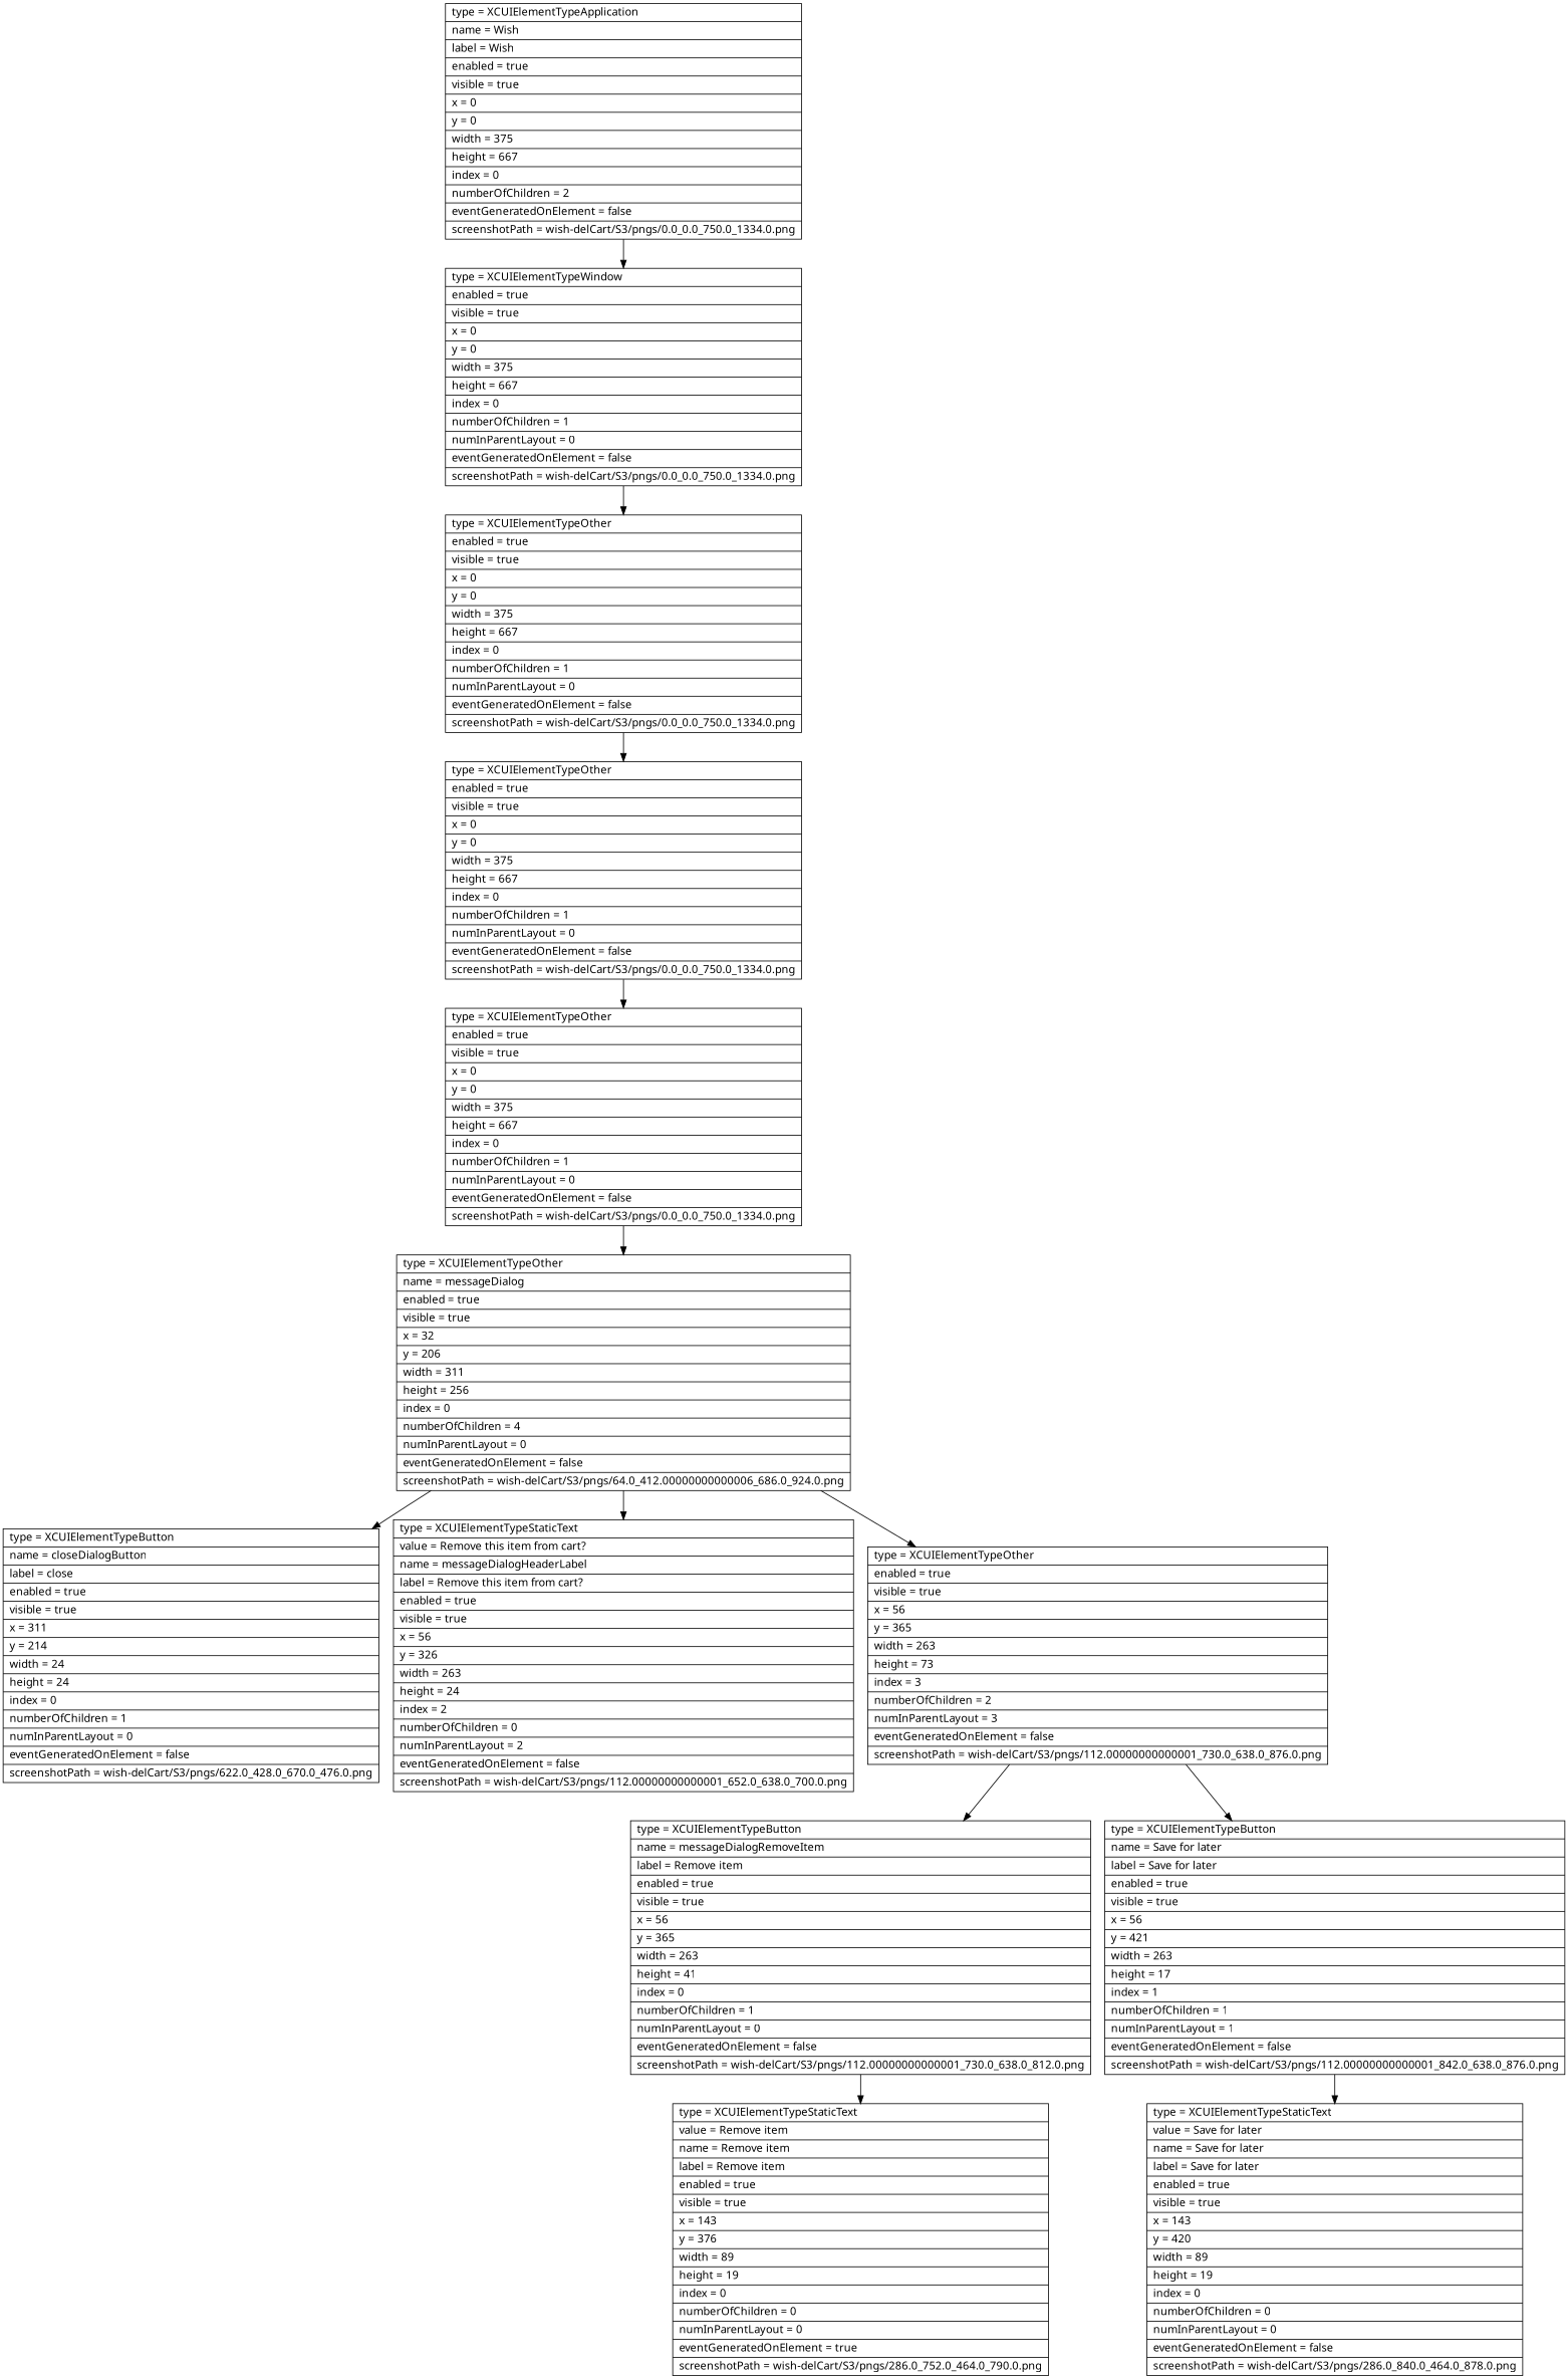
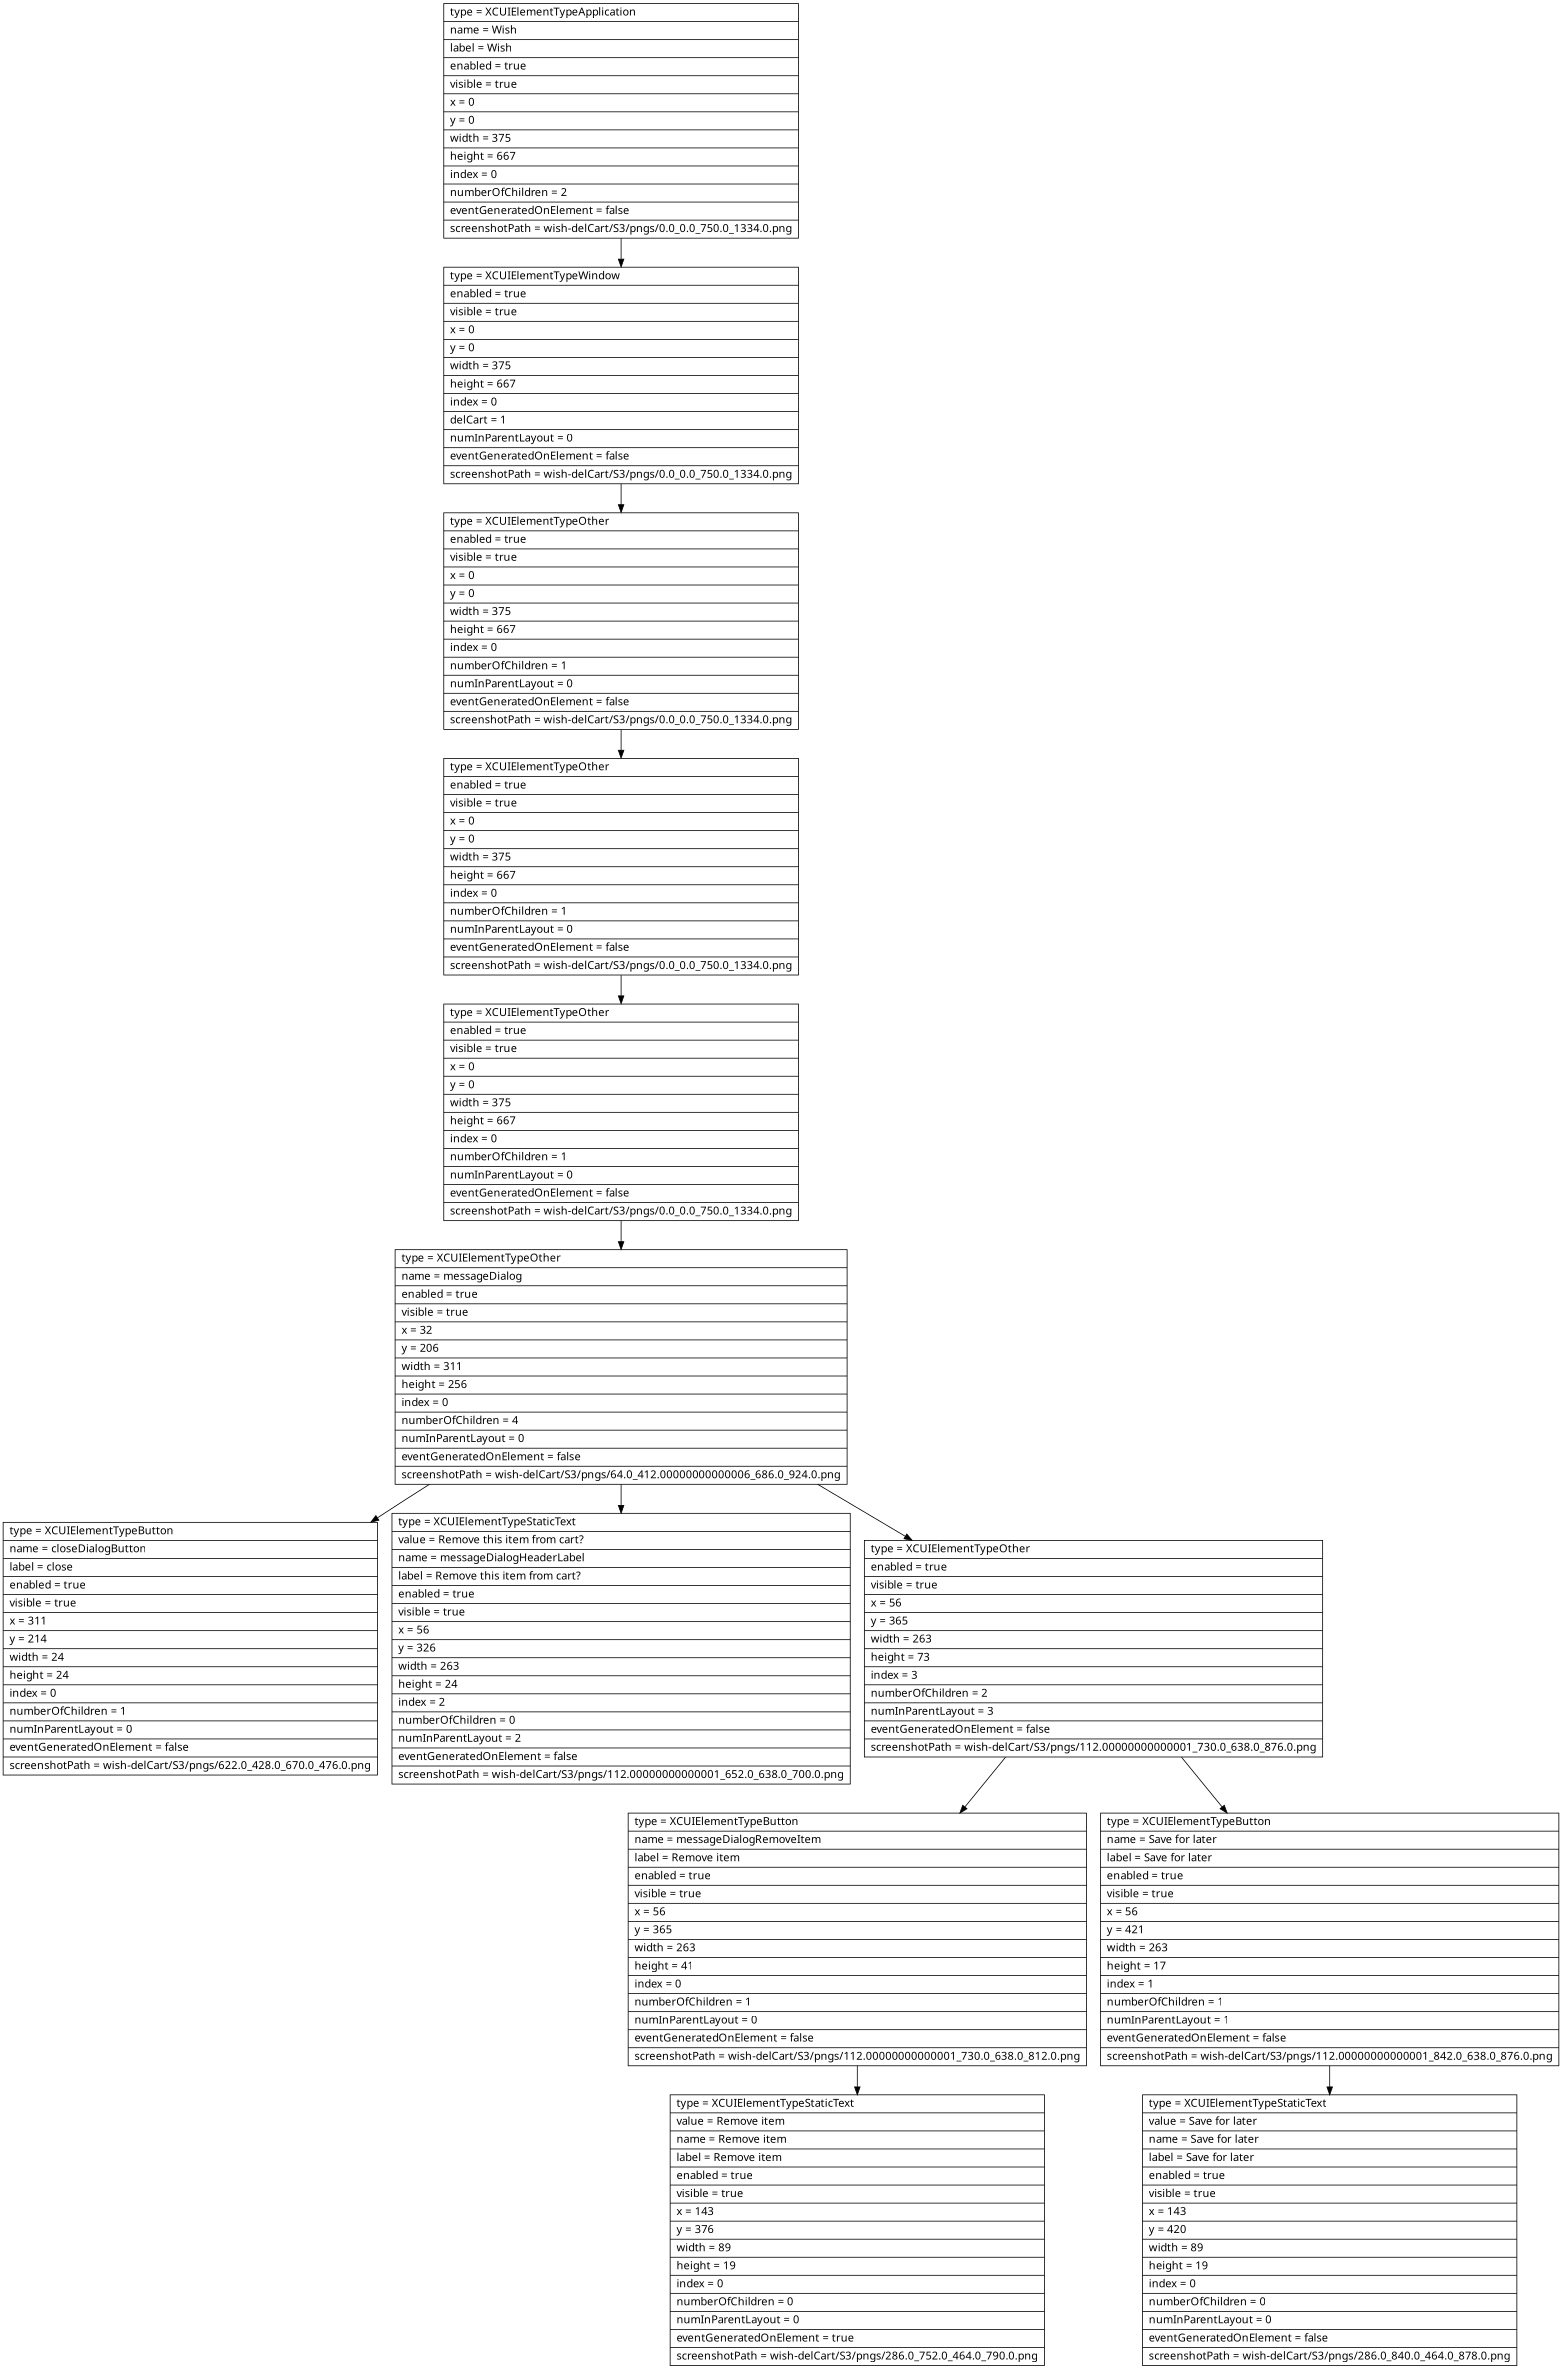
  digraph {
    fontname="Noto Sans"
    node [fontname="Noto Sans" shape=record]
    edge [fontname="Noto Sans"]
    n1 [label="{type = XCUIElementTypeApplication\l|name = Wish\l|label = Wish\l|enabled = true\l|visible = true\l|x = 0\l|y = 0\l|width = 375\l|height = 667\l|index = 0\l|numberOfChildren = 2\l|eventGeneratedOnElement = false \l|screenshotPath = wish-delCart/S3/pngs/0.0_0.0_750.0_1334.0.png\l}"]
-   n2 [label="{type = XCUIElementTypeWindow\l|enabled = true\l|visible = true\l|x = 0\l|y = 0\l|width = 375\l|height = 667\l|index = 0\l|numberOfChildren = 1\l|numInParentLayout = 0\l|eventGeneratedOnElement = false \l|screenshotPath = wish-delCart/S3/pngs/0.0_0.0_750.0_1334.0.png\l}"]
+   n2 [label="{type = XCUIElementTypeWindow\l|enabled = true\l|visible = true\l|x = 0\l|y = 0\l|width = 375\l|height = 667\l|index = 0\l|delCart = 1\l|numInParentLayout = 0\l|eventGeneratedOnElement = false \l|screenshotPath = wish-delCart/S3/pngs/0.0_0.0_750.0_1334.0.png\l}"]
    n3 [label="{type = XCUIElementTypeOther\l|enabled = true\l|visible = true\l|x = 0\l|y = 0\l|width = 375\l|height = 667\l|index = 0\l|numberOfChildren = 1\l|numInParentLayout = 0\l|eventGeneratedOnElement = false \l|screenshotPath = wish-delCart/S3/pngs/0.0_0.0_750.0_1334.0.png\l}"]
    n4 [label="{type = XCUIElementTypeOther\l|enabled = true\l|visible = true\l|x = 0\l|y = 0\l|width = 375\l|height = 667\l|index = 0\l|numberOfChildren = 1\l|numInParentLayout = 0\l|eventGeneratedOnElement = false \l|screenshotPath = wish-delCart/S3/pngs/0.0_0.0_750.0_1334.0.png\l}"]
    n5 [label="{type = XCUIElementTypeOther\l|enabled = true\l|visible = true\l|x = 0\l|y = 0\l|width = 375\l|height = 667\l|index = 0\l|numberOfChildren = 1\l|numInParentLayout = 0\l|eventGeneratedOnElement = false \l|screenshotPath = wish-delCart/S3/pngs/0.0_0.0_750.0_1334.0.png\l}"]
    n6 [label="{type = XCUIElementTypeOther\l|name = messageDialog\l|enabled = true\l|visible = true\l|x = 32\l|y = 206\l|width = 311\l|height = 256\l|index = 0\l|numberOfChildren = 4\l|numInParentLayout = 0\l|eventGeneratedOnElement = false \l|screenshotPath = wish-delCart/S3/pngs/64.0_412.00000000000006_686.0_924.0.png\l}"]
    n7 [label="{type = XCUIElementTypeButton\l|name = closeDialogButton\l|label = close\l|enabled = true\l|visible = true\l|x = 311\l|y = 214\l|width = 24\l|height = 24\l|index = 0\l|numberOfChildren = 1\l|numInParentLayout = 0\l|eventGeneratedOnElement = false \l|screenshotPath = wish-delCart/S3/pngs/622.0_428.0_670.0_476.0.png\l}"]
    n8 [label="{type = XCUIElementTypeStaticText\l|value = Remove this item from cart?\l|name = messageDialogHeaderLabel\l|label = Remove this item from cart?\l|enabled = true\l|visible = true\l|x = 56\l|y = 326\l|width = 263\l|height = 24\l|index = 2\l|numberOfChildren = 0\l|numInParentLayout = 2\l|eventGeneratedOnElement = false \l|screenshotPath = wish-delCart/S3/pngs/112.00000000000001_652.0_638.0_700.0.png\l}"]
    n9 [label="{type = XCUIElementTypeOther\l|enabled = true\l|visible = true\l|x = 56\l|y = 365\l|width = 263\l|height = 73\l|index = 3\l|numberOfChildren = 2\l|numInParentLayout = 3\l|eventGeneratedOnElement = false \l|screenshotPath = wish-delCart/S3/pngs/112.00000000000001_730.0_638.0_876.0.png\l}"]
    n10 [label="{type = XCUIElementTypeButton\l|name = messageDialogRemoveItem\l|label = Remove item\l|enabled = true\l|visible = true\l|x = 56\l|y = 365\l|width = 263\l|height = 41\l|index = 0\l|numberOfChildren = 1\l|numInParentLayout = 0\l|eventGeneratedOnElement = false \l|screenshotPath = wish-delCart/S3/pngs/112.00000000000001_730.0_638.0_812.0.png\l}"]
    n11 [label="{type = XCUIElementTypeButton\l|name = Save for later\l|label = Save for later\l|enabled = true\l|visible = true\l|x = 56\l|y = 421\l|width = 263\l|height = 17\l|index = 1\l|numberOfChildren = 1\l|numInParentLayout = 1\l|eventGeneratedOnElement = false \l|screenshotPath = wish-delCart/S3/pngs/112.00000000000001_842.0_638.0_876.0.png\l}"]
    n12 [label="{type = XCUIElementTypeStaticText\l|value = Remove item\l|name = Remove item\l|label = Remove item\l|enabled = true\l|visible = true\l|x = 143\l|y = 376\l|width = 89\l|height = 19\l|index = 0\l|numberOfChildren = 0\l|numInParentLayout = 0\l|eventGeneratedOnElement = true \l|screenshotPath = wish-delCart/S3/pngs/286.0_752.0_464.0_790.0.png\l}"]
    n13 [label="{type = XCUIElementTypeStaticText\l|value = Save for later\l|name = Save for later\l|label = Save for later\l|enabled = true\l|visible = true\l|x = 143\l|y = 420\l|width = 89\l|height = 19\l|index = 0\l|numberOfChildren = 0\l|numInParentLayout = 0\l|eventGeneratedOnElement = false \l|screenshotPath = wish-delCart/S3/pngs/286.0_840.0_464.0_878.0.png\l}"]
    n1 -> n2
    n2 -> n3
    n3 -> n4
    n4 -> n5
    n5 -> n6
    n6 -> n7
    n6 -> n8
    n6 -> n9
    n9 -> n10
    n9 -> n11
    n10 -> n12
    n11 -> n13
  }
